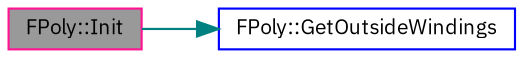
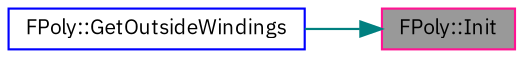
  digraph {
    rankdir=RL
    fontname="IBM Plex Sans"
    node [fontname="IBM Plex Sans" fontsize=10 shape=box style=filled]
    n1 [color=deeppink fillcolor=grey60 fontcolor=black height=0.2 label="FPoly::Init" width=0.4]
    n2 [color=blue fillcolor=white height=0.2 label="FPoly::GetOutsideWindings" width=0.4]
-   n2 -> n1 [color=teal dir=back fontname="IBM Plex Sans" fontsize=10 labelfontname=Helvetica labelfontsize=10 style=solid]
+   n1 -> n2 [color=teal dir=back fontname="IBM Plex Sans" fontsize=10 labelfontname=Helvetica labelfontsize=10 style=solid]
  }
